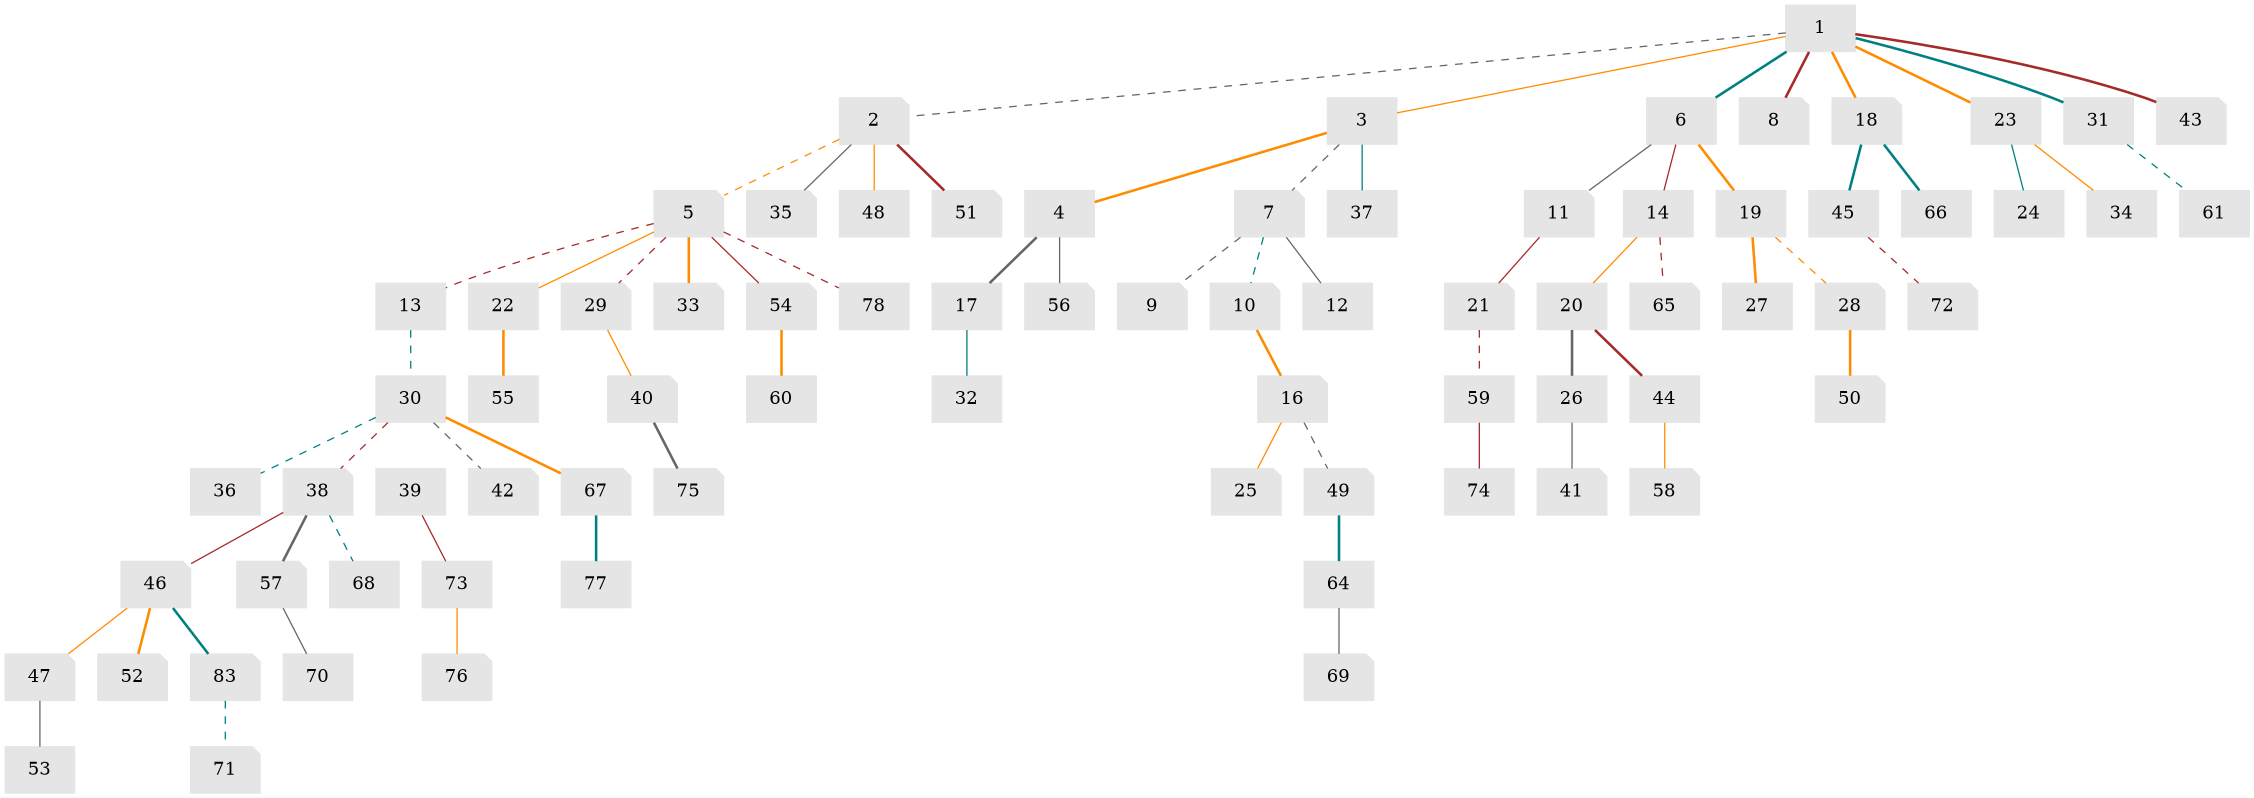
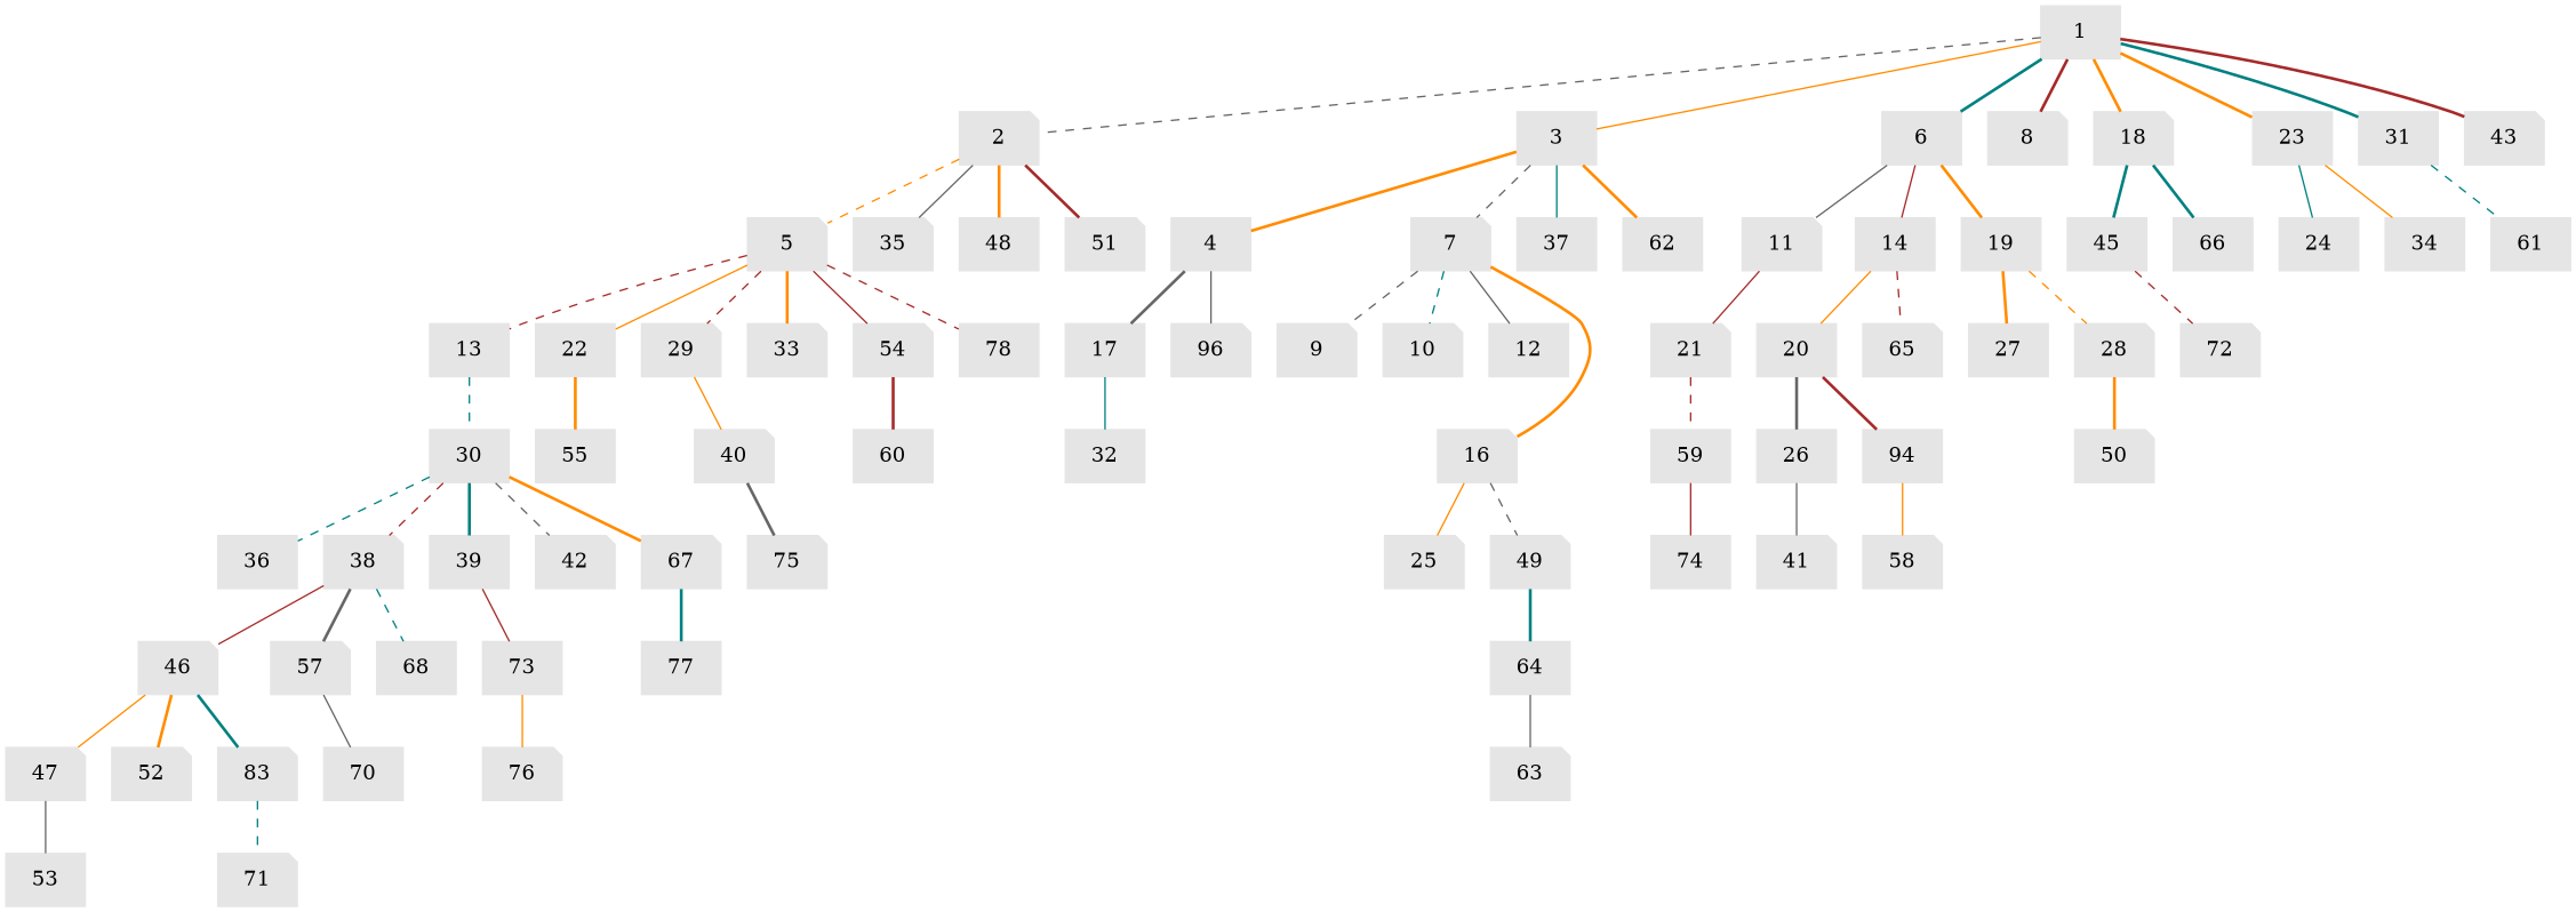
  graph {
    node [color=gray90 shape=box style=filled]
    edge [color=darkorange style=bold]
    2 [shape=note]
    1
    3
    6
    8 [shape=note]
    18 [shape=note]
    23
    31
    43 [shape=note]
    5 [shape=note]
    35 [shape=note]
    48
    51 [shape=note]
    4
    7 [shape=note]
    37
+   62
    11 [shape=note]
    14
    19
    45
    66
    24
    34
    61
    13
    22
    29 [shape=note]
    33 [shape=note]
    54 [shape=note]
    78
    17
-   56 [shape=note]
+   56 [shape=note label=96]
    9 [shape=note]
    10 [shape=note]
    12
    32
    30
    55
    40 [shape=note]
    60
    21 [shape=note]
    20
    65 [shape=note]
    27
    28 [shape=note]
    16 [shape=note]
    25 [shape=note]
    49 [shape=note]
    59
    36
    38 [shape=note]
    39
    42 [shape=note]
    67 [shape=note]
    26
-   44
+   44 [label=94]
    64
    72 [shape=note]
    50 [shape=note]
    41 [shape=note]
    58 [shape=note]
    74
    75 [shape=note]
    46 [shape=note]
    57 [shape=note]
    68
    73
    77
    47 [shape=note]
    52 [shape=note]
    n72 [label=83 shape=note]
    70
    76 [shape=note]
    53
    71 [shape=note]
-   69 [shape=note]
+   69 [shape=note label=63]
    2 -- 5 [style=dashed]
    2 -- 35 [color=gray40 style=solid]
-   2 -- 48 [style=solid]
+   2 -- 48
    2 -- 51 [color=brown]
    1 -- 2 [color=gray40 style=dashed]
    1 -- 3 [style=solid]
    1 -- 6 [color=teal]
    1 -- 8 [color=brown]
    1 -- 18
    1 -- 23
    1 -- 31 [color=teal]
    1 -- 43 [color=brown]
    3 -- 4
    3 -- 7 [color=gray40 style=dashed]
    3 -- 37 [color=teal style=solid]
+   3 -- 62
    6 -- 11 [color=gray40 style=solid]
    6 -- 14 [color=brown style=solid]
    6 -- 19
    18 -- 45 [color=teal]
    18 -- 66 [color=teal]
    23 -- 24 [color=teal style=solid]
    23 -- 34 [style=solid]
    31 -- 61 [color=teal style=dashed]
    5 -- 13 [color=brown style=dashed]
    5 -- 22 [style=solid]
    5 -- 29 [color=brown style=dashed]
    5 -- 33
    5 -- 54 [color=brown style=solid]
    5 -- 78 [color=brown style=dashed]
    4 -- 17 [color=gray40]
    4 -- 56 [color=gray40 style=solid]
    7 -- 9 [color=gray40 style=dashed]
    7 -- 10 [color=teal style=dashed]
    7 -- 12 [color=gray40 style=solid]
    11 -- 21 [color=brown style=solid]
    14 -- 20 [style=solid]
    14 -- 65 [color=brown style=dashed]
    19 -- 27
    19 -- 28 [style=dashed]
    45 -- 72 [color=brown style=dashed]
    13 -- 30 [color=teal style=dashed]
    22 -- 55
    29 -- 40 [style=solid]
-   54 -- 60
+   54 -- 60 [color=brown]
    17 -- 32 [color=teal style=solid]
-   10 -- 16
+   7 -- 16
    30 -- 36 [color=teal style=dashed]
    30 -- 38 [color=brown style=dashed]
+   30 -- 39 [color=teal]
    30 -- 42 [color=gray40 style=dashed]
    30 -- 67
    40 -- 75 [color=gray40]
    21 -- 59 [color=brown style=dashed]
    20 -- 26 [color=gray40]
    20 -- 44 [color=brown]
    28 -- 50
    16 -- 25 [style=solid]
    16 -- 49 [color=gray40 style=dashed]
    49 -- 64 [color=teal]
    59 -- 74 [color=brown style=solid]
    38 -- 46 [color=brown style=solid]
    38 -- 57 [color=gray40]
    38 -- 68 [color=teal style=dashed]
    39 -- 73 [color=brown style=solid]
    67 -- 77 [color=teal]
    26 -- 41 [color=gray40 style=solid]
    44 -- 58 [style=solid]
    64 -- 69 [color=gray40 style=solid]
    46 -- 47 [style=solid]
    46 -- 52
    46 -- n72 [color=teal]
    57 -- 70 [color=gray40 style=solid]
    73 -- 76 [style=solid]
    47 -- 53 [color=gray40 style=solid]
    n72 -- 71 [color=teal style=dashed]
  }
